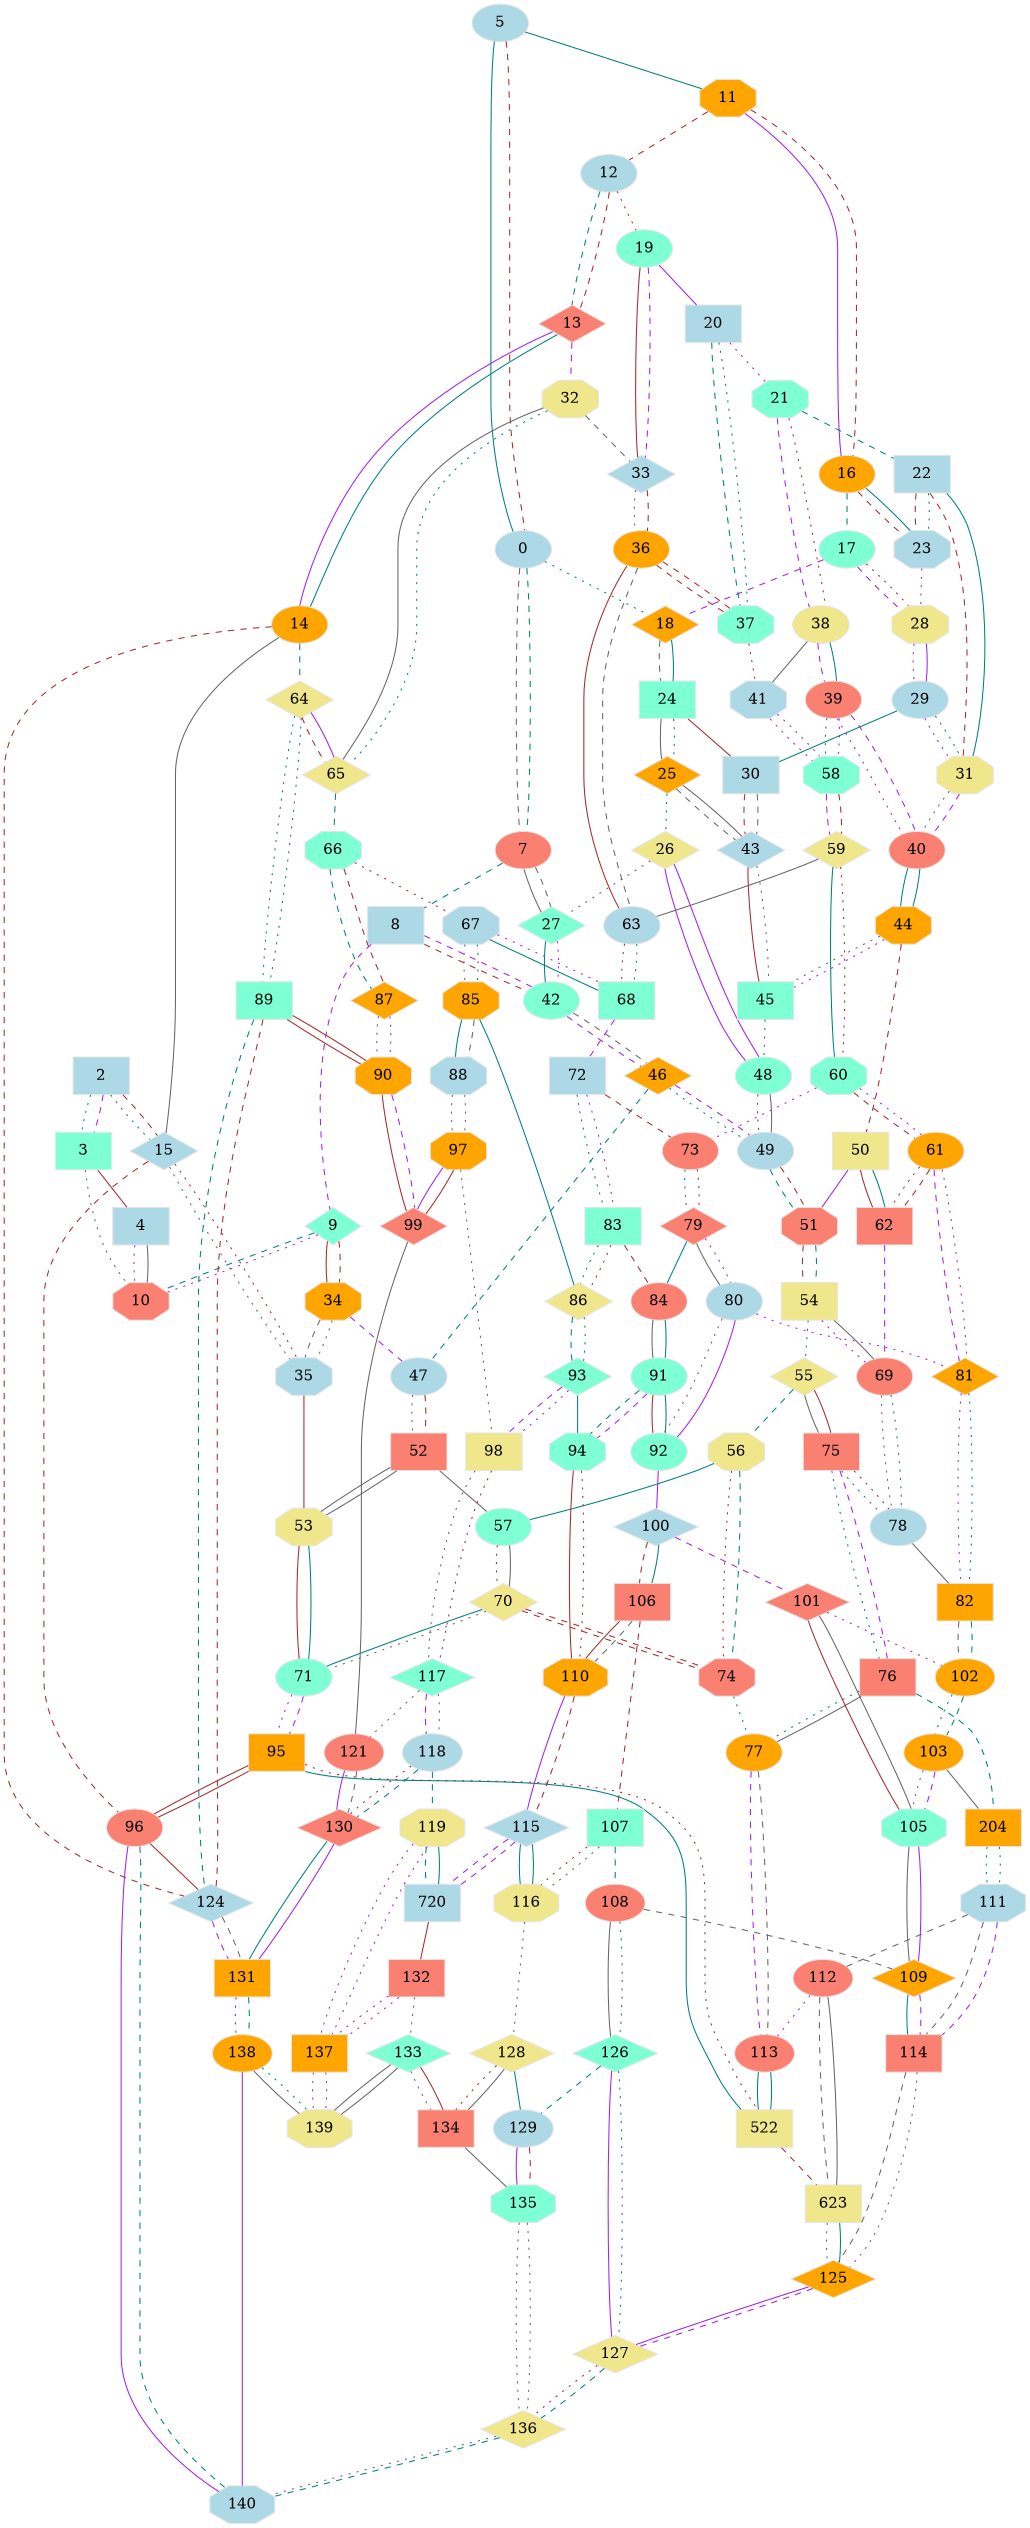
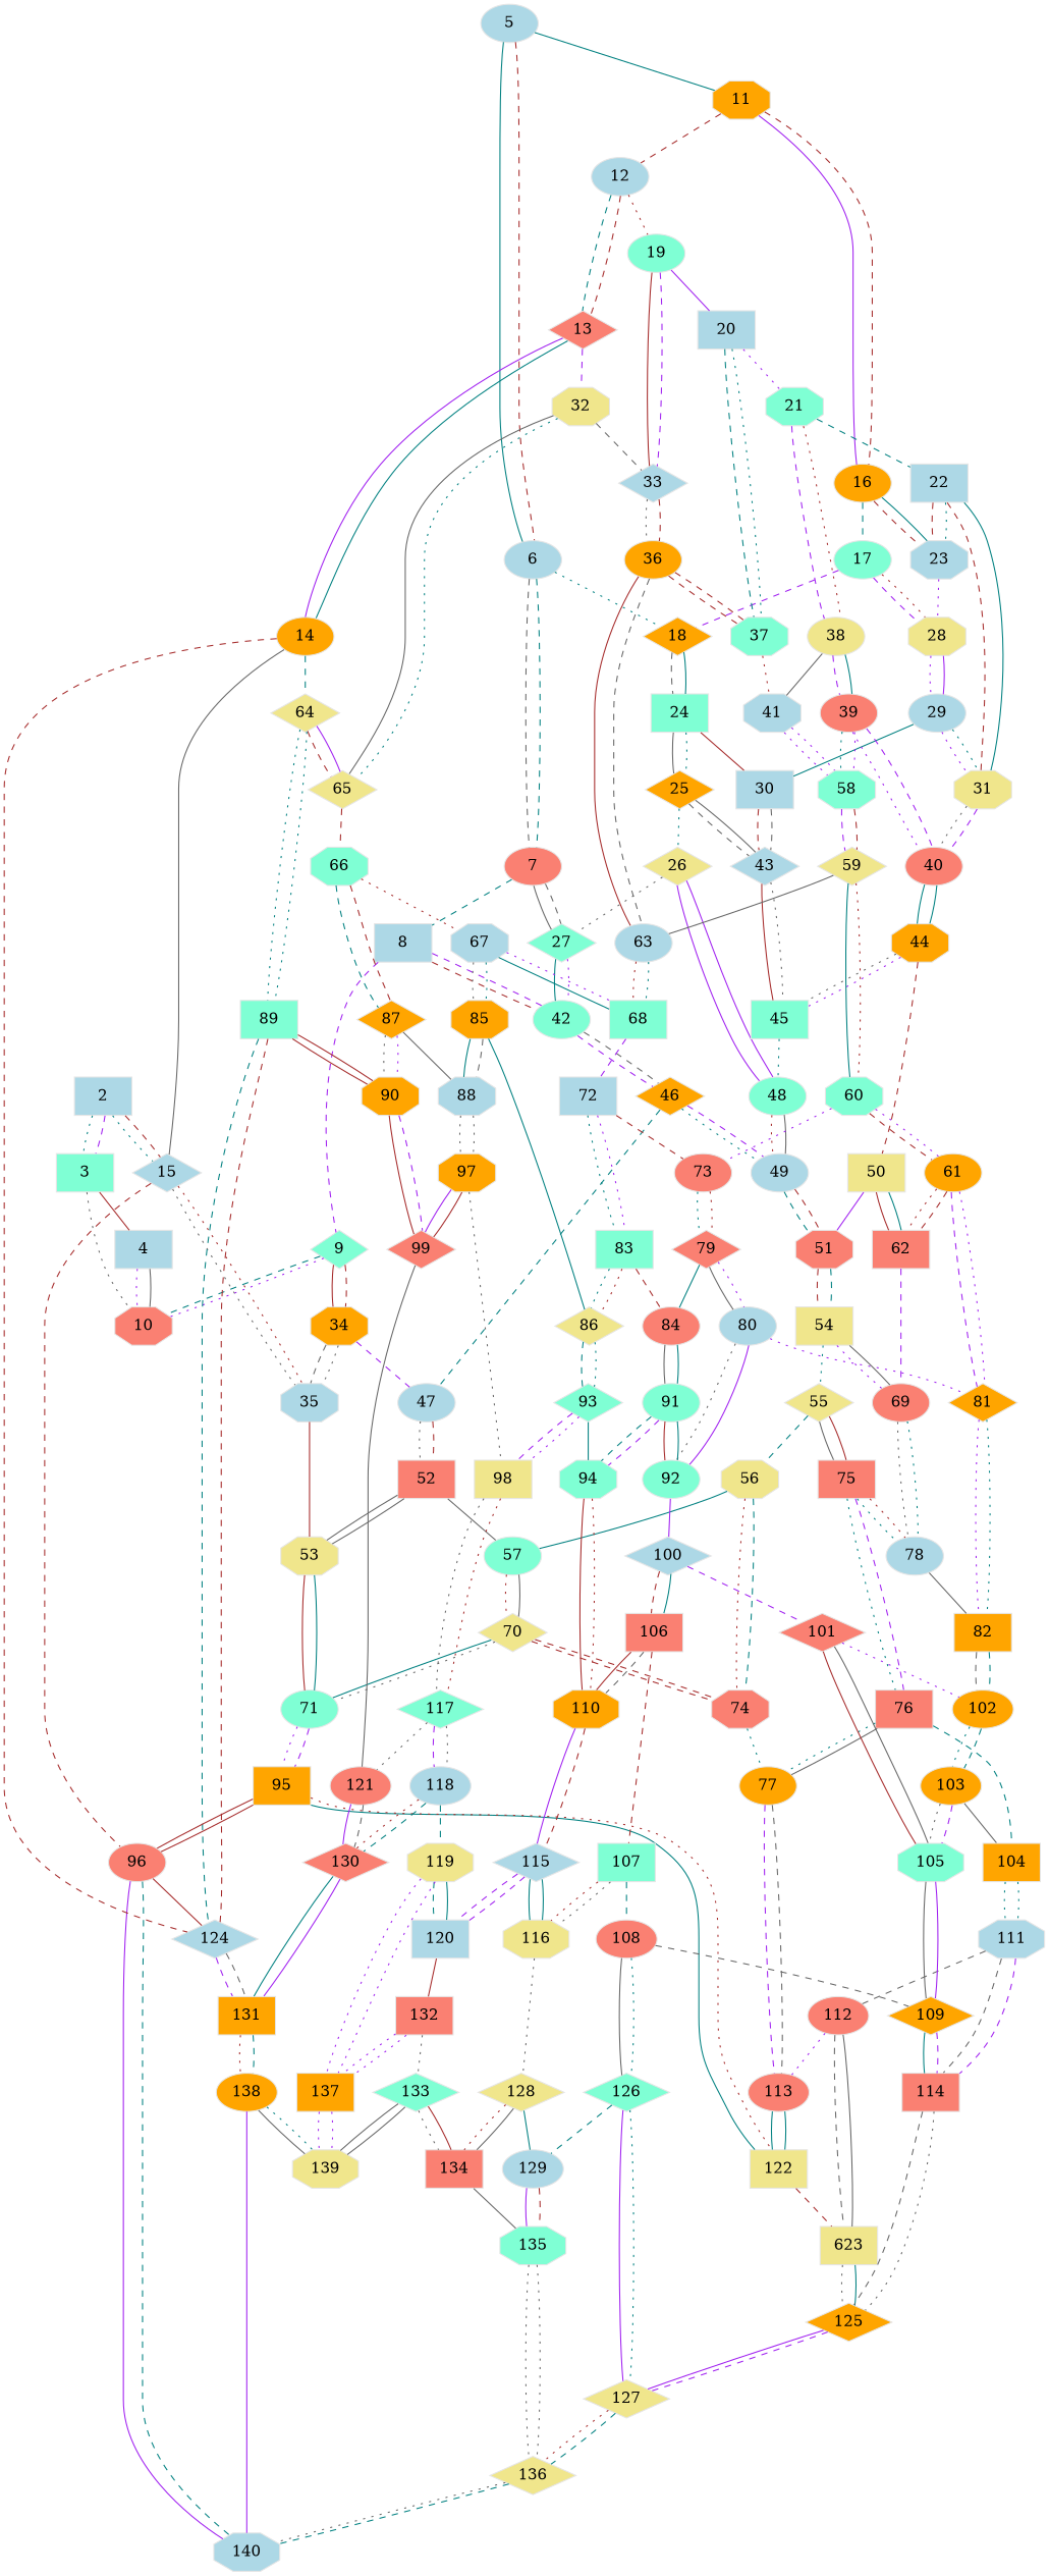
  graph {
    node [color=gray90 fillcolor=lightblue shape=ellipse style=filled]
    edge [color=teal style=dotted]
    2 [shape=box]
    3 [fillcolor=aquamarine shape=box]
    15 [shape=diamond]
    5
-   6 [label=0]
+   6
    11 [fillcolor=orange shape=octagon]
    4 [shape=box]
    10 [fillcolor=salmon shape=octagon]
    35 [shape=octagon]
    96 [fillcolor=salmon]
    7 [fillcolor=salmon]
    18 [fillcolor=orange shape=diamond]
    12
    16 [fillcolor=orange]
    8 [shape=box]
    27 [fillcolor=aquamarine shape=diamond]
    24 [fillcolor=aquamarine shape=box]
    9 [fillcolor=aquamarine shape=diamond]
    42 [fillcolor=aquamarine]
    34 [fillcolor=orange shape=octagon]
    46 [fillcolor=orange shape=diamond]
    47
    13 [fillcolor=salmon shape=diamond]
    19 [fillcolor=aquamarine]
    17 [fillcolor=aquamarine]
    23 [shape=octagon]
    14 [fillcolor=orange]
    32 [fillcolor=khaki shape=octagon]
    20 [shape=box]
    33 [shape=diamond]
    64 [fillcolor=khaki shape=diamond]
    124 [shape=diamond]
    65 [fillcolor=khaki shape=diamond]
    89 [fillcolor=aquamarine shape=box]
    131 [fillcolor=orange shape=box]
    53 [fillcolor=khaki shape=octagon]
    140 [shape=octagon]
    28 [fillcolor=khaki shape=octagon]
    29
    25 [fillcolor=orange shape=diamond]
    30 [shape=box]
    21 [fillcolor=aquamarine shape=octagon]
    37 [fillcolor=aquamarine shape=octagon]
    36 [fillcolor=orange]
    22 [shape=box]
    38 [fillcolor=khaki]
    41 [shape=octagon]
    31 [fillcolor=khaki shape=octagon]
    39 [fillcolor=salmon]
    40 [fillcolor=salmon]
    26 [fillcolor=khaki shape=diamond]
    43 [shape=diamond]
    48 [fillcolor=aquamarine]
    45 [fillcolor=aquamarine shape=box]
    49
    44 [fillcolor=orange shape=octagon]
    66 [fillcolor=aquamarine shape=octagon]
    63
    52 [fillcolor=salmon shape=box]
    71 [fillcolor=aquamarine]
    68 [fillcolor=aquamarine shape=box]
    58 [fillcolor=aquamarine shape=octagon]
    59 [fillcolor=khaki shape=diamond]
    50 [fillcolor=khaki shape=box]
    51 [fillcolor=salmon shape=octagon]
    62 [fillcolor=salmon shape=box]
    57 [fillcolor=aquamarine]
    54 [fillcolor=khaki shape=box]
    69 [fillcolor=salmon]
    55 [fillcolor=khaki shape=diamond]
    70 [fillcolor=khaki shape=diamond]
    95 [fillcolor=orange shape=box]
    56 [fillcolor=khaki shape=octagon]
    75 [fillcolor=salmon shape=box]
    78
    74 [fillcolor=salmon shape=octagon]
    76 [fillcolor=salmon shape=box]
    77 [fillcolor=orange]
    60 [fillcolor=aquamarine shape=octagon]
    61 [fillcolor=orange]
    73 [fillcolor=salmon]
    81 [fillcolor=orange shape=diamond]
    79 [fillcolor=salmon shape=diamond]
    82 [fillcolor=orange shape=box]
    72 [shape=box]
    90 [fillcolor=orange shape=octagon]
    67 [shape=octagon]
    87 [fillcolor=orange shape=diamond]
    85 [fillcolor=orange shape=octagon]
    88 [shape=octagon]
    86 [fillcolor=khaki shape=diamond]
    83 [fillcolor=aquamarine shape=box]
-   122 [fillcolor=khaki shape=box label=522]
+   122 [fillcolor=khaki shape=box]
    84 [fillcolor=salmon]
    80
    113 [fillcolor=salmon]
-   104 [fillcolor=orange shape=box label=204]
+   104 [fillcolor=orange shape=box]
    111 [shape=octagon]
    102 [fillcolor=orange]
    92 [fillcolor=aquamarine]
    91 [fillcolor=aquamarine]
    100 [shape=diamond]
    103 [fillcolor=orange]
    93 [fillcolor=aquamarine shape=diamond]
    94 [fillcolor=aquamarine shape=octagon]
    97 [fillcolor=orange shape=octagon]
    98 [fillcolor=khaki shape=box]
    99 [fillcolor=salmon shape=diamond]
    121 [fillcolor=salmon]
    110 [fillcolor=orange shape=octagon]
    101 [fillcolor=salmon shape=diamond]
    106 [fillcolor=salmon shape=box]
    117 [fillcolor=aquamarine shape=diamond]
    115 [shape=diamond]
    n115 [fillcolor=khaki label=623 shape=box]
    118
    130 [fillcolor=salmon shape=diamond]
    105 [fillcolor=aquamarine shape=octagon]
    107 [fillcolor=aquamarine shape=box]
    109 [fillcolor=orange shape=diamond]
    114 [fillcolor=salmon shape=box]
    112 [fillcolor=salmon]
    108 [fillcolor=salmon]
    116 [fillcolor=khaki shape=octagon]
    126 [fillcolor=aquamarine shape=diamond]
    128 [fillcolor=khaki shape=diamond]
    127 [fillcolor=khaki shape=diamond]
    129
    125 [fillcolor=orange shape=diamond]
-   120 [shape=box label=720]
+   120 [shape=box]
    132 [fillcolor=salmon shape=box]
    134 [fillcolor=salmon shape=box]
    119 [fillcolor=khaki shape=octagon]
    137 [fillcolor=orange shape=box]
    139 [fillcolor=khaki shape=octagon]
    133 [fillcolor=aquamarine shape=diamond]
    138 [fillcolor=orange]
    136 [fillcolor=khaki shape=diamond]
    135 [fillcolor=aquamarine shape=octagon]
    2 -- 3
    2 -- 3 [color=purple style=dashed]
    2 -- 15
    2 -- 15 [color=brown style=dashed]
    3 -- 4 [color=brown style=solid]
    3 -- 10 [color=gray40]
    15 -- 35 [color=gray40]
    15 -- 35 [color=brown]
    15 -- 96 [color=brown style=dashed]
    5 -- 6 [style=solid]
    5 -- 6 [color=brown style=dashed]
    5 -- 11 [style=solid]
    6 -- 7 [color=gray40 style=dashed]
    6 -- 7 [style=dashed]
    6 -- 18
    11 -- 12 [color=brown style=dashed]
    11 -- 16 [color=purple style=solid]
    11 -- 16 [color=brown style=dashed]
    4 -- 10 [color=purple]
    4 -- 10 [color=gray40 style=solid]
    35 -- 53 [color=brown style=solid]
    96 -- 124 [color=brown style=solid]
    96 -- 140 [color=purple style=solid]
    96 -- 140 [style=dashed]
    7 -- 8 [style=dashed]
    7 -- 27 [color=gray40 style=solid]
    7 -- 27 [color=gray40 style=dashed]
    18 -- 24 [color=gray40 style=dashed]
    18 -- 24 [style=solid]
    12 -- 13 [style=dashed]
    12 -- 13 [color=brown style=dashed]
    12 -- 19 [color=brown]
    16 -- 17 [style=dashed]
    16 -- 23 [color=brown style=dashed]
    16 -- 23 [style=solid]
    8 -- 9 [color=purple style=dashed]
    8 -- 42 [color=brown style=dashed]
    8 -- 42 [color=purple style=dashed]
    27 -- 42 [style=solid]
    27 -- 42 [color=purple]
    24 -- 25 [color=gray40 style=solid]
    24 -- 25
    24 -- 30 [color=brown style=solid]
    9 -- 10 [style=dashed]
    9 -- 10 [color=purple]
    9 -- 34 [color=brown style=solid]
    9 -- 34 [color=brown style=dashed]
    42 -- 46 [color=purple style=dashed]
    42 -- 46 [color=gray40 style=dashed]
    34 -- 35 [color=gray40 style=dashed]
    34 -- 35 [color=gray40]
    34 -- 47 [color=purple style=dashed]
    46 -- 47 [style=dashed]
    46 -- 49
    46 -- 49 [color=purple style=dashed]
    47 -- 52 [color=gray40]
    47 -- 52 [color=brown style=dashed]
    13 -- 14 [color=purple style=solid]
    13 -- 14 [style=solid]
    13 -- 32 [color=purple style=dashed]
    19 -- 20 [color=purple style=solid]
    19 -- 33 [color=brown style=solid]
    19 -- 33 [color=purple style=dashed]
    17 -- 18 [color=purple style=dashed]
    17 -- 28 [color=purple style=dashed]
    17 -- 28 [color=brown]
    23 -- 28 [color=purple]
    14 -- 15 [color=gray40 style=solid]
    14 -- 64 [style=dashed]
    14 -- 124 [color=brown style=dashed]
    32 -- 33 [color=gray40 style=dashed]
    32 -- 65 [color=gray40 style=solid]
    32 -- 65
    20 -- 21 [color=purple]
    20 -- 37 [style=dashed]
    20 -- 37
    33 -- 36 [color=gray40]
    33 -- 36 [color=brown style=dashed]
    64 -- 65 [color=brown style=dashed]
    64 -- 65 [color=purple style=solid]
    64 -- 89
    64 -- 89
    124 -- 131 [color=purple style=dashed]
    124 -- 131 [color=gray40 style=dashed]
-   65 -- 66 [style=dashed]
+   65 -- 66 [color=brown style=dashed]
    89 -- 124 [style=dashed]
    89 -- 124 [color=brown style=dashed]
    89 -- 90 [color=brown style=solid]
    89 -- 90 [color=brown style=solid]
    131 -- 138 [color=brown]
    131 -- 138 [style=dashed]
    53 -- 71 [color=brown style=solid]
    53 -- 71 [style=solid]
    28 -- 29 [color=purple]
    28 -- 29 [color=purple style=solid]
    29 -- 30 [style=solid]
    29 -- 31 [color=purple]
    29 -- 31
    25 -- 26
    25 -- 43 [color=gray40 style=dashed]
    25 -- 43 [color=gray40 style=solid]
    30 -- 43 [color=brown style=dashed]
    30 -- 43 [color=gray40 style=dashed]
    21 -- 22 [style=dashed]
    21 -- 38 [color=purple style=dashed]
    21 -- 38 [color=brown]
    37 -- 41 [color=brown]
    36 -- 37 [color=brown style=dashed]
    36 -- 37 [color=brown style=dashed]
    36 -- 63 [color=brown style=solid]
    36 -- 63 [color=gray40 style=dashed]
    22 -- 23 [color=brown style=dashed]
    22 -- 23
    22 -- 31 [color=brown style=dashed]
    22 -- 31 [style=solid]
    38 -- 41 [color=gray40 style=solid]
    38 -- 39 [color=purple style=dashed]
    38 -- 39 [style=solid]
    41 -- 58 [color=purple]
    41 -- 58 [color=purple]
    31 -- 40 [color=gray40]
    31 -- 40 [color=purple style=dashed]
    39 -- 40 [color=purple]
    39 -- 40 [color=purple style=dashed]
    39 -- 58
    39 -- 58 [color=purple]
    40 -- 44 [style=solid]
    40 -- 44 [style=solid]
    26 -- 27 [color=gray40]
    26 -- 48 [color=purple style=solid]
    26 -- 48 [color=purple style=solid]
    43 -- 45 [color=brown style=solid]
    43 -- 45 [color=gray40]
    48 -- 49 [color=brown]
    48 -- 49 [color=gray40 style=solid]
    45 -- 48
    49 -- 51 [style=dashed]
    49 -- 51 [color=brown style=dashed]
    44 -- 45 [color=gray40]
    44 -- 45 [color=purple]
    44 -- 50 [color=brown style=dashed]
    66 -- 67 [color=brown]
    66 -- 87 [style=dashed]
    66 -- 87 [color=brown style=dashed]
    63 -- 68 [color=brown]
    63 -- 68
    52 -- 53 [color=gray40 style=solid]
    52 -- 53 [color=gray40 style=solid]
    52 -- 57 [color=gray40 style=solid]
    71 -- 95 [color=purple]
    71 -- 95 [color=purple style=dashed]
    68 -- 72 [color=purple style=dashed]
    58 -- 59 [color=purple style=dashed]
    58 -- 59 [color=brown style=dashed]
    59 -- 63 [color=gray40 style=solid]
    59 -- 60 [style=solid]
    59 -- 60 [color=brown]
    50 -- 51 [color=purple style=solid]
    50 -- 62 [color=brown style=solid]
    50 -- 62 [style=solid]
    51 -- 54 [color=brown style=dashed]
    51 -- 54 [style=dashed]
    62 -- 69 [color=purple style=dashed]
    57 -- 70 [color=brown]
    57 -- 70 [color=gray40 style=solid]
    54 -- 69 [color=purple]
    54 -- 69 [color=gray40 style=solid]
    54 -- 55
    69 -- 78 [color=gray40]
    69 -- 78
    55 -- 56 [style=dashed]
    55 -- 75 [color=gray40 style=solid]
    55 -- 75 [color=brown style=solid]
    70 -- 71 [style=solid]
    70 -- 71 [color=gray40]
    70 -- 74 [color=brown style=dashed]
    70 -- 74 [color=brown style=dashed]
    95 -- 96 [color=brown style=solid]
    95 -- 96 [color=brown style=solid]
    95 -- 122 [style=solid]
    95 -- 122 [color=brown]
    56 -- 57 [style=solid]
    56 -- 74 [color=brown]
    56 -- 74 [style=dashed]
    75 -- 78
    75 -- 78 [color=brown]
    75 -- 76
    75 -- 76 [color=purple style=dashed]
    78 -- 82 [color=gray40 style=solid]
    74 -- 77
    76 -- 77
    76 -- 77 [color=gray40 style=solid]
    76 -- 104 [style=dashed]
    77 -- 113 [color=purple style=dashed]
    77 -- 113 [color=gray40 style=dashed]
    60 -- 61 [color=brown style=dashed]
    60 -- 61 [color=purple]
    60 -- 73 [color=purple]
    61 -- 62 [color=brown]
    61 -- 62 [color=brown style=dashed]
    61 -- 81 [color=purple style=dashed]
    61 -- 81 [color=purple]
    73 -- 79
    73 -- 79 [color=brown]
    81 -- 82 [color=purple]
    81 -- 82
    79 -- 84 [style=solid]
    79 -- 80 [color=gray40 style=solid]
    79 -- 80 [color=purple]
    82 -- 102 [color=gray40 style=dashed]
    82 -- 102 [style=dashed]
    72 -- 73 [color=brown style=dashed]
    72 -- 83
    72 -- 83 [color=purple]
    90 -- 99 [color=brown style=solid]
    90 -- 99 [color=purple style=dashed]
    67 -- 68 [style=solid]
    67 -- 68 [color=purple]
    67 -- 85 [color=gray40]
    67 -- 85
    87 -- 90 [color=gray40]
    87 -- 90 [color=purple]
+   87 -- 88 [color=gray40 style=solid]
    85 -- 88 [style=solid]
    85 -- 88 [color=gray40 style=dashed]
    85 -- 86 [style=solid]
    88 -- 97 [color=gray40]
    88 -- 97 [color=gray40]
    86 -- 93 [style=dashed]
    86 -- 93
    83 -- 86
    83 -- 86 [color=brown]
    83 -- 84 [color=brown style=dashed]
    122 -- n115 [color=brown style=dashed]
    84 -- 91 [color=gray40 style=solid]
    84 -- 91 [style=solid]
    80 -- 81 [color=purple]
    80 -- 92 [color=gray40]
    80 -- 92 [color=purple style=solid]
    113 -- 122 [style=solid]
    113 -- 122 [style=solid]
    104 -- 111
    104 -- 111
    111 -- 114 [color=gray40 style=dashed]
    111 -- 114 [color=purple style=dashed]
    111 -- 112 [color=gray40 style=dashed]
    102 -- 103
    102 -- 103 [style=dashed]
    92 -- 100 [color=purple style=solid]
    91 -- 92 [color=brown style=solid]
    91 -- 92 [style=solid]
    91 -- 94 [style=dashed]
    91 -- 94 [color=purple style=dashed]
    100 -- 101 [color=purple style=dashed]
    100 -- 106 [color=brown style=dashed]
    100 -- 106 [style=solid]
    103 -- 104 [color=gray40 style=solid]
    103 -- 105 [color=gray40]
    103 -- 105 [color=purple style=dashed]
    93 -- 94 [style=solid]
    93 -- 98 [color=purple style=dashed]
    93 -- 98 [color=purple]
    94 -- 110 [color=brown style=solid]
    94 -- 110 [color=brown]
    97 -- 98 [color=gray40]
    97 -- 99 [color=purple style=solid]
    97 -- 99 [color=brown style=solid]
    98 -- 117 [color=gray40]
    98 -- 117 [color=brown]
    99 -- 121 [color=gray40 style=solid]
    121 -- 130 [color=purple style=solid]
    121 -- 130 [color=gray40 style=dashed]
    110 -- 115 [color=purple style=solid]
    110 -- 115 [color=brown style=dashed]
    101 -- 102 [color=purple]
    101 -- 105 [color=brown style=solid]
    101 -- 105 [color=gray40 style=solid]
    106 -- 110 [color=brown style=solid]
    106 -- 110 [color=gray40 style=dashed]
    106 -- 107 [color=brown style=dashed]
    117 -- 121 [color=gray40]
    117 -- 118 [color=purple style=dashed]
    117 -- 118 [color=gray40]
    115 -- 116 [style=solid]
    115 -- 116 [style=solid]
    115 -- 120 [color=purple style=dashed]
    115 -- 120 [color=purple style=dashed]
    n115 -- 125 [color=gray40]
    n115 -- 125 [style=solid]
    118 -- 130 [color=brown]
    118 -- 130 [style=dashed]
    118 -- 119 [style=dashed]
    130 -- 131 [style=solid]
    130 -- 131 [color=purple style=solid]
    105 -- 109 [color=gray40 style=solid]
    105 -- 109 [color=purple style=solid]
    107 -- 108 [style=dashed]
    107 -- 116 [color=brown]
    107 -- 116 [color=gray40]
    109 -- 114 [style=solid]
    109 -- 114 [color=purple style=dashed]
    114 -- 125 [color=gray40 style=dashed]
    114 -- 125 [color=gray40]
    112 -- 113 [color=purple]
    112 -- n115 [color=gray40 style=dashed]
    112 -- n115 [color=gray40 style=solid]
    108 -- 109 [color=gray40 style=dashed]
    108 -- 126 [color=gray40 style=solid]
    108 -- 126
    116 -- 128 [color=gray40]
    126 -- 127 [color=purple style=solid]
    126 -- 127
    126 -- 129 [style=dashed]
    128 -- 129 [style=solid]
    128 -- 134 [color=brown]
    128 -- 134 [color=gray40 style=solid]
    127 -- 136 [color=brown]
    127 -- 136 [style=dashed]
    129 -- 135 [color=purple style=solid]
    129 -- 135 [color=brown style=dashed]
    125 -- 127 [color=purple style=solid]
    125 -- 127 [color=purple style=dashed]
    120 -- 132 [color=brown style=solid]
    132 -- 137 [color=purple]
    132 -- 137 [color=purple]
    132 -- 133 [color=gray40]
    134 -- 135 [color=gray40 style=solid]
    119 -- 120 [style=dashed]
    119 -- 120 [style=solid]
    119 -- 137 [color=purple]
    119 -- 137 [color=purple]
    137 -- 139 [color=purple]
    137 -- 139 [color=purple]
    133 -- 134 [color=gray40]
    133 -- 134 [color=brown style=solid]
    133 -- 139 [color=gray40 style=solid]
    133 -- 139 [color=gray40 style=solid]
    138 -- 140 [color=purple style=solid]
    138 -- 139 [color=gray40 style=solid]
    138 -- 139
    136 -- 140 [color=gray40]
    136 -- 140 [style=dashed]
    135 -- 136 [color=gray40]
    135 -- 136 [color=gray40]
  }
